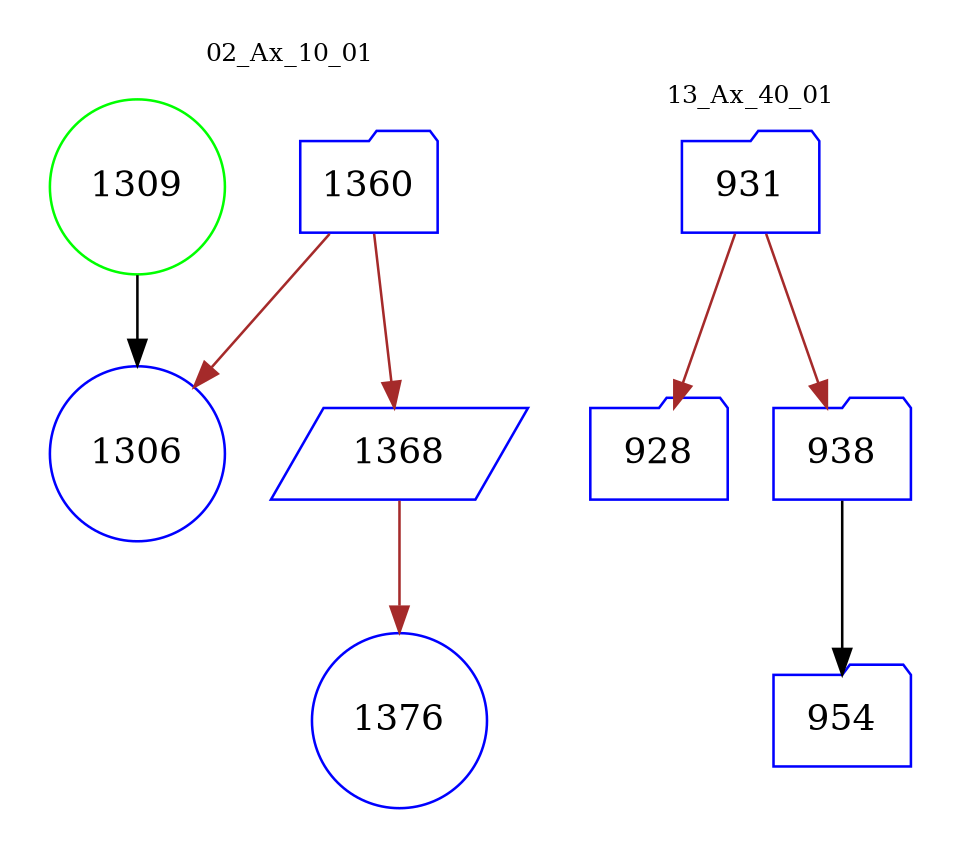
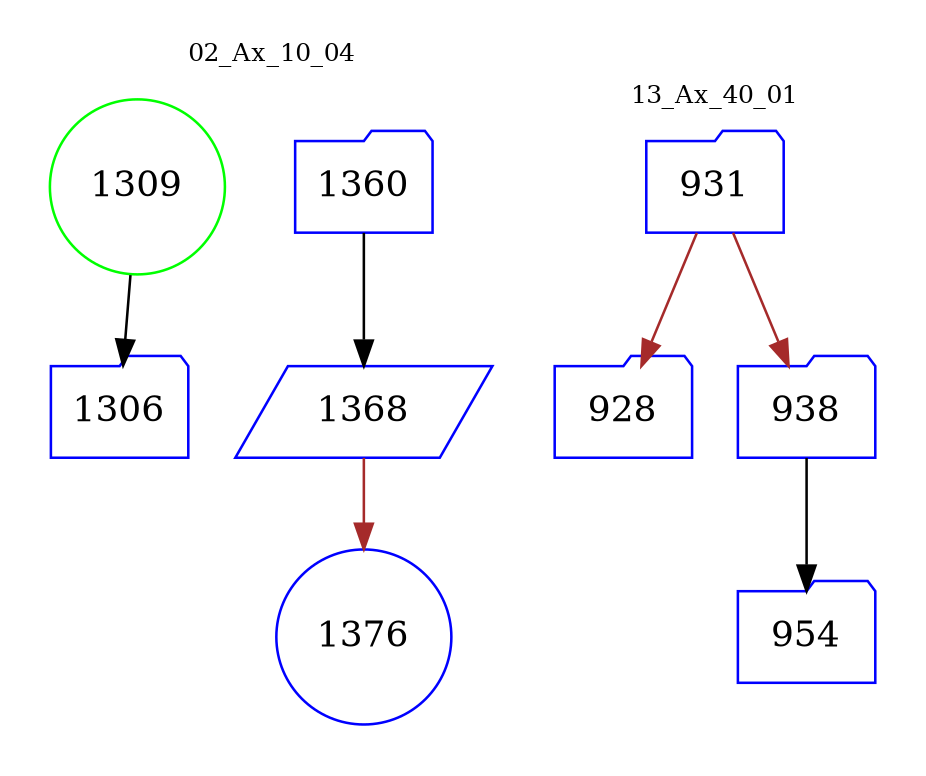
  digraph {
    node [color=blue shape=folder]
    edge [color=brown]
    n1 [label=1360]
-   n2 [label=1306 shape=circle]
+   n2 [label=1306]
    n3 [label=1368 shape=parallelogram]
    n4 [color=green label=1309 shape=circle]
    n5 [label=1376 shape=circle]
    n6 [label=931]
    n7 [label=928]
    n8 [label=938]
    n9 [label=954]
    subgraph cluster_1 {
      color=white
      fontsize=10
-     label="02_Ax_10_01"
+     label="02_Ax_10_04"
      n1
      n2
      n3
      n4
      n5
    }
    subgraph cluster_2 {
      color=white
      fontsize=10
      label="13_Ax_40_01"
      n6
      n7
      n8
      n9
    }
-   n1 -> n2
-   n1 -> n3
+   n1 -> n3 [color=black]
    n3 -> n5
    n4 -> n2 [color=black]
    n6 -> n7
    n6 -> n8
    n8 -> n9 [color=black]
  }
